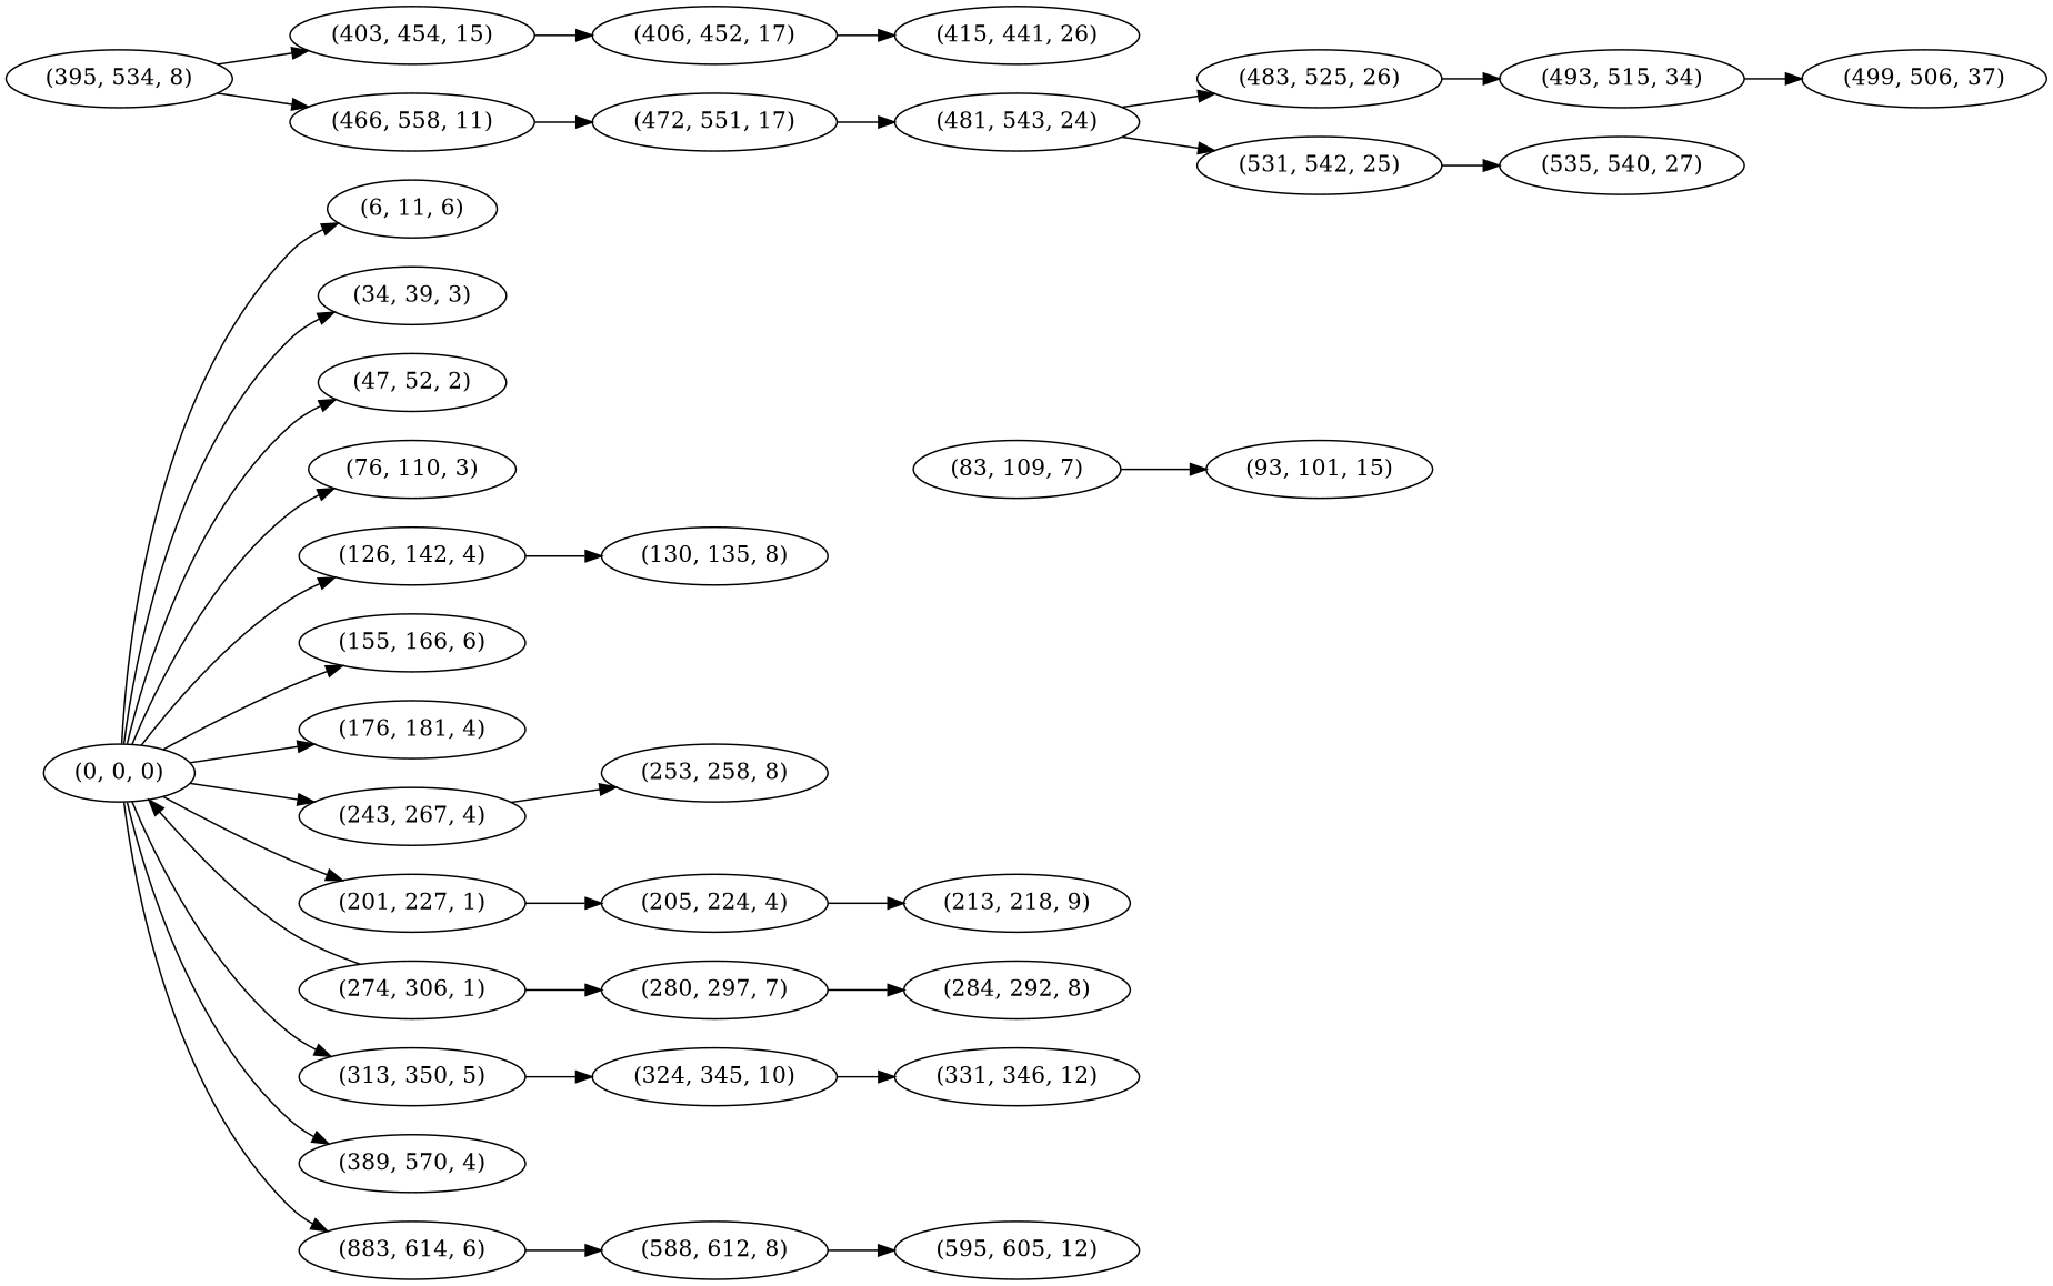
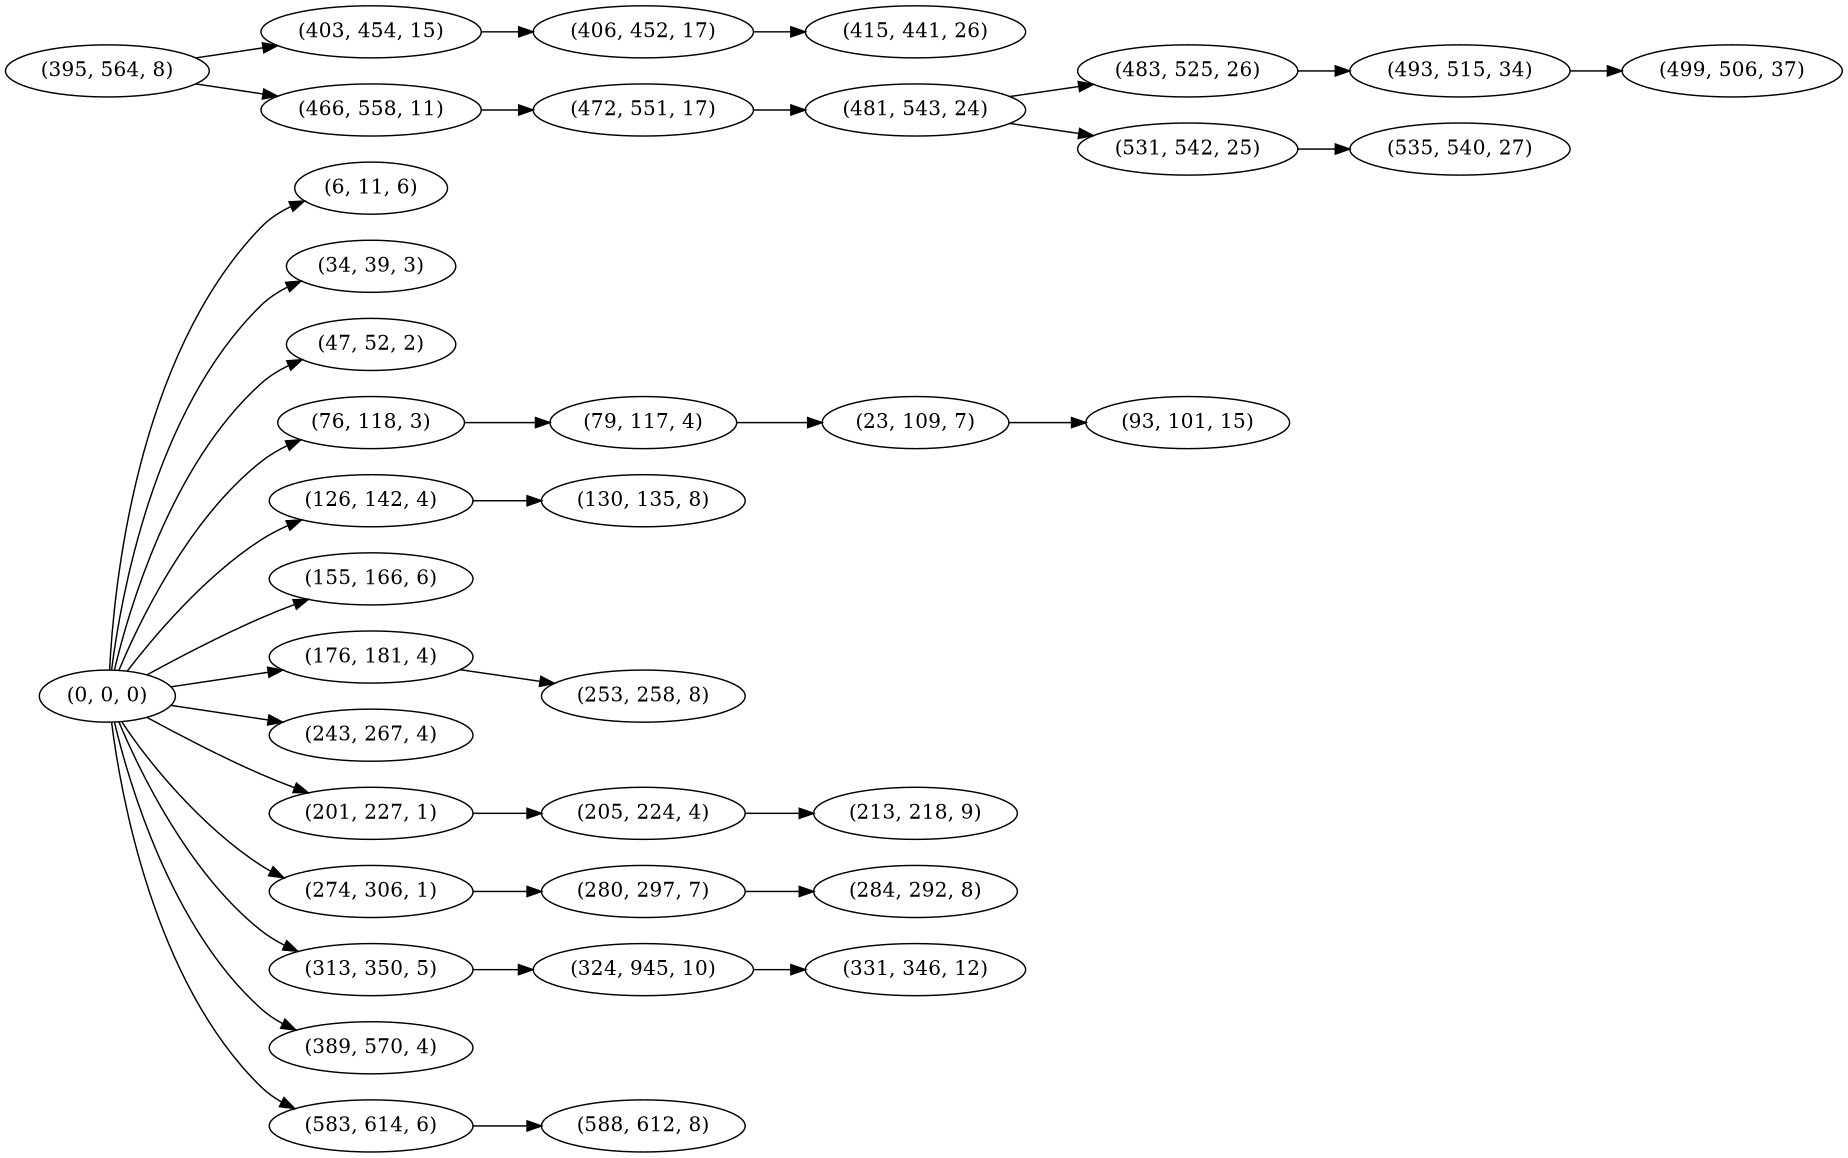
  digraph {
    rankdir=LR
    "(0, 0, 0)"
    "(6, 11, 6)"
    "(34, 39, 3)"
    "(47, 52, 2)"
-   "(76, 118, 3)" [label="(76, 110, 3)"]
+   "(76, 118, 3)"
    "(126, 142, 4)"
    "(155, 166, 6)"
    "(176, 181, 4)"
    "(201, 227, 1)"
    "(243, 267, 4)"
    "(274, 306, 1)"
    "(313, 350, 5)"
    "(389, 570, 4)"
-   "(583, 614, 6)" [label="(883, 614, 6)"]
+   "(583, 614, 6)"
+   "(79, 117, 4)"
    "(130, 135, 8)"
    "(205, 224, 4)"
    "(253, 258, 8)"
    "(280, 297, 7)"
-   "(324, 345, 10)"
+   "(324, 345, 10)" [label="(324, 945, 10)"]
    "(588, 612, 8)"
-   "(83, 109, 7)"
+   "(83, 109, 7)" [label="(23, 109, 7)"]
    "(93, 101, 15)"
    "(213, 218, 9)"
    "(284, 292, 8)"
    n26 [label="(331, 346, 12)"]
-   "(395, 564, 8)" [label="(395, 534, 8)"]
+   "(395, 564, 8)"
    "(403, 454, 15)"
    "(466, 558, 11)"
    "(406, 452, 17)"
    "(472, 551, 17)"
    "(415, 441, 26)"
    "(481, 543, 24)"
    "(483, 525, 26)"
    "(531, 542, 25)"
    "(493, 515, 34)"
    "(535, 540, 27)"
    "(499, 506, 37)"
-   "(595, 605, 12)"
    "(0, 0, 0)" -> "(6, 11, 6)"
    "(0, 0, 0)" -> "(34, 39, 3)"
    "(0, 0, 0)" -> "(47, 52, 2)"
    "(0, 0, 0)" -> "(76, 118, 3)"
    "(0, 0, 0)" -> "(126, 142, 4)"
    "(0, 0, 0)" -> "(155, 166, 6)"
    "(0, 0, 0)" -> "(176, 181, 4)"
    "(0, 0, 0)" -> "(201, 227, 1)"
    "(0, 0, 0)" -> "(243, 267, 4)"
-   "(274, 306, 1)" -> "(0, 0, 0)"
+   "(0, 0, 0)" -> "(274, 306, 1)"
    "(0, 0, 0)" -> "(313, 350, 5)"
    "(0, 0, 0)" -> "(389, 570, 4)"
    "(0, 0, 0)" -> "(583, 614, 6)"
+   "(76, 118, 3)" -> "(79, 117, 4)"
    "(126, 142, 4)" -> "(130, 135, 8)"
    "(201, 227, 1)" -> "(205, 224, 4)"
-   "(243, 267, 4)" -> "(253, 258, 8)"
+   "(176, 181, 4)" -> "(253, 258, 8)"
    "(274, 306, 1)" -> "(280, 297, 7)"
    "(313, 350, 5)" -> "(324, 345, 10)"
    "(583, 614, 6)" -> "(588, 612, 8)"
+   "(79, 117, 4)" -> "(83, 109, 7)"
    "(205, 224, 4)" -> "(213, 218, 9)"
    "(280, 297, 7)" -> "(284, 292, 8)"
    "(324, 345, 10)" -> n26
-   "(588, 612, 8)" -> "(595, 605, 12)"
    "(83, 109, 7)" -> "(93, 101, 15)"
    "(395, 564, 8)" -> "(403, 454, 15)"
    "(395, 564, 8)" -> "(466, 558, 11)"
    "(403, 454, 15)" -> "(406, 452, 17)"
    "(466, 558, 11)" -> "(472, 551, 17)"
    "(406, 452, 17)" -> "(415, 441, 26)"
    "(472, 551, 17)" -> "(481, 543, 24)"
    "(481, 543, 24)" -> "(483, 525, 26)"
    "(481, 543, 24)" -> "(531, 542, 25)"
    "(483, 525, 26)" -> "(493, 515, 34)"
    "(531, 542, 25)" -> "(535, 540, 27)"
    "(493, 515, 34)" -> "(499, 506, 37)"
  }
